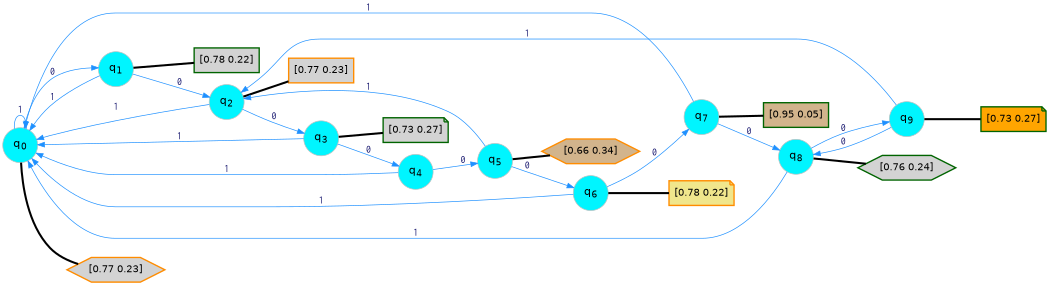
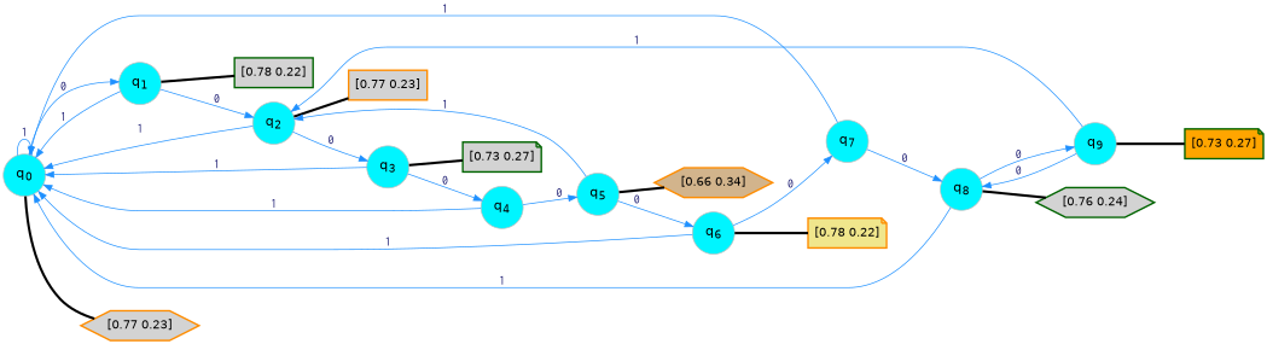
  digraph {
    rankdir=LR
    node [color=gray fillcolor=turquoise1 fontcolor=black fontname=Helvetica fontsize=16 fontweight=bold shape=circle style=filled]
    edge [arrowsize=1 color=dodgerblue1 fontcolor=midnightblue fontname=courier fontweight=bold penwidth=1 style=solid weight=20]
    n1 [label=<q<SUB>0</SUB>>]
    n2 [label=<q<SUB>1</SUB>>]
    n3 [color=darkorange fillcolor=lightgrey fontsize=14 label="[0.77 0.23]" penwidth=2 shape=hexagon]
    n4 [label=<q<SUB>2</SUB>>]
    n5 [color=darkgreen fillcolor=lightgrey fontsize=14 label="[0.78 0.22]" penwidth=2 shape=box]
    n6 [label=<q<SUB>3</SUB>>]
    n7 [color=darkorange fillcolor=lightgrey fontsize=14 label="[0.77 0.23]" penwidth=2 shape=box]
    n8 [label=<q<SUB>4</SUB>>]
    n9 [color=darkgreen fillcolor=lightgrey fontsize=14 label="[0.73 0.27]" penwidth=2 shape=note]
    n10 [label=<q<SUB>5</SUB>>]
    n11 [label=<q<SUB>6</SUB>>]
    n12 [color=darkorange fillcolor=tan fontsize=14 label="[0.66 0.34]" penwidth=2 shape=hexagon]
    n13 [label=<q<SUB>7</SUB>>]
    n14 [color=darkorange fillcolor=khaki fontsize=14 label="[0.78 0.22]" penwidth=2 shape=note]
    n15 [label=<q<SUB>8</SUB>>]
-   n16 [color=darkgreen fillcolor=tan fontsize=14 label="[0.95 0.05]" penwidth=2 shape=box]
    n17 [label=<q<SUB>9</SUB>>]
    n18 [color=darkgreen fillcolor=lightgrey fontsize=14 label="[0.76 0.24]" penwidth=2 shape=hexagon]
    n19 [color=darkgreen fillcolor=orange fontsize=14 label="[0.73 0.27]" penwidth=2 shape=note]
    n1 -> n1 [label=1]
    n1 -> n2 [label=0]
    n1 -> n3 [arrowhead=none color=black penwidth=3]
    n2 -> n1 [label=1]
    n2 -> n4 [label=0]
    n2 -> n5 [arrowhead=none color=black penwidth=3]
    n4 -> n1 [label=1]
    n4 -> n6 [label=0]
    n4 -> n7 [arrowhead=none color=black penwidth=3]
    n6 -> n1 [label=1]
    n6 -> n8 [label=0]
    n6 -> n9 [arrowhead=none color=black penwidth=3]
    n8 -> n1 [label=1]
    n8 -> n10 [label=0]
    n10 -> n4 [label=1]
    n10 -> n11 [label=0]
    n10 -> n12 [arrowhead=none color=black penwidth=3]
    n11 -> n1 [label=1]
    n11 -> n13 [label=0]
    n11 -> n14 [arrowhead=none color=black penwidth=3]
    n13 -> n1 [label=1]
    n13 -> n15 [label=0]
-   n13 -> n16 [arrowhead=none color=black penwidth=3]
    n15 -> n1 [label=1]
    n15 -> n17 [label=0]
    n15 -> n18 [arrowhead=none color=black penwidth=3]
    n17 -> n4 [label=1]
    n17 -> n15 [label=0]
    n17 -> n19 [arrowhead=none color=black penwidth=3]
  }
